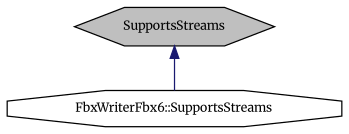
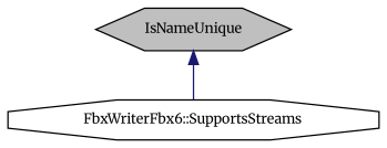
  digraph {
    rankdir=TB
    fontname=Merriweather
    node [color=black fontname=Merriweather fontsize=10 style=filled]
-   n1 [fillcolor=grey75 fontcolor=black height=0.2 label=SupportsStreams shape=hexagon width=0.4]
+   n1 [fillcolor=grey75 fontcolor=black height=0.2 label=IsNameUnique shape=hexagon width=0.4]
    n2 [fillcolor=white height=0.2 label="FbxWriterFbx6::SupportsStreams" shape=octagon width=0.4]
    n1 -> n2 [color=midnightblue dir=back fontname=Merriweather fontsize=10 labelfontname=Helvetica labelfontsize=10 style=solid]
  }
